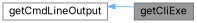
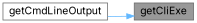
  digraph {
    rankdir=RL
    fontname=Inter
    node [fontname=Inter fontsize=14 shape=box style=filled]
    n1 [color=gray40 fillcolor=grey60 fontcolor=black height=0.2 label=getCliExe width=0.4]
    n2 [color=grey40 fillcolor=white height=0.2 label=getCmdLineOutput width=0.4]
-   n2 -> n1 [color=steelblue1 dir=back fontname=Inter fontsize=14 labelfontname=Helvetica labelfontsize=14 style=solid]
+   n1 -> n2 [color=steelblue1 dir=back fontname=Inter fontsize=14 labelfontname=Helvetica labelfontsize=14 style=solid]
  }
